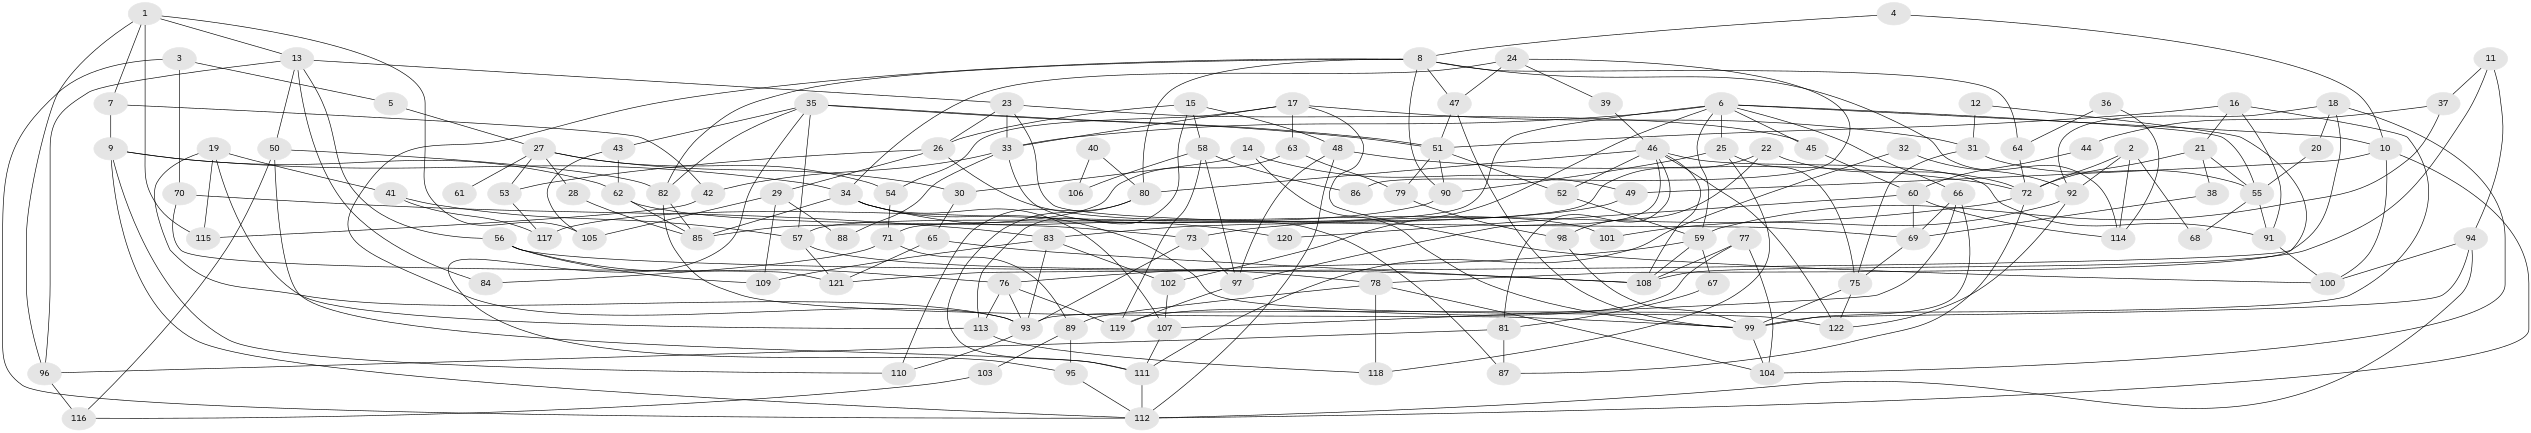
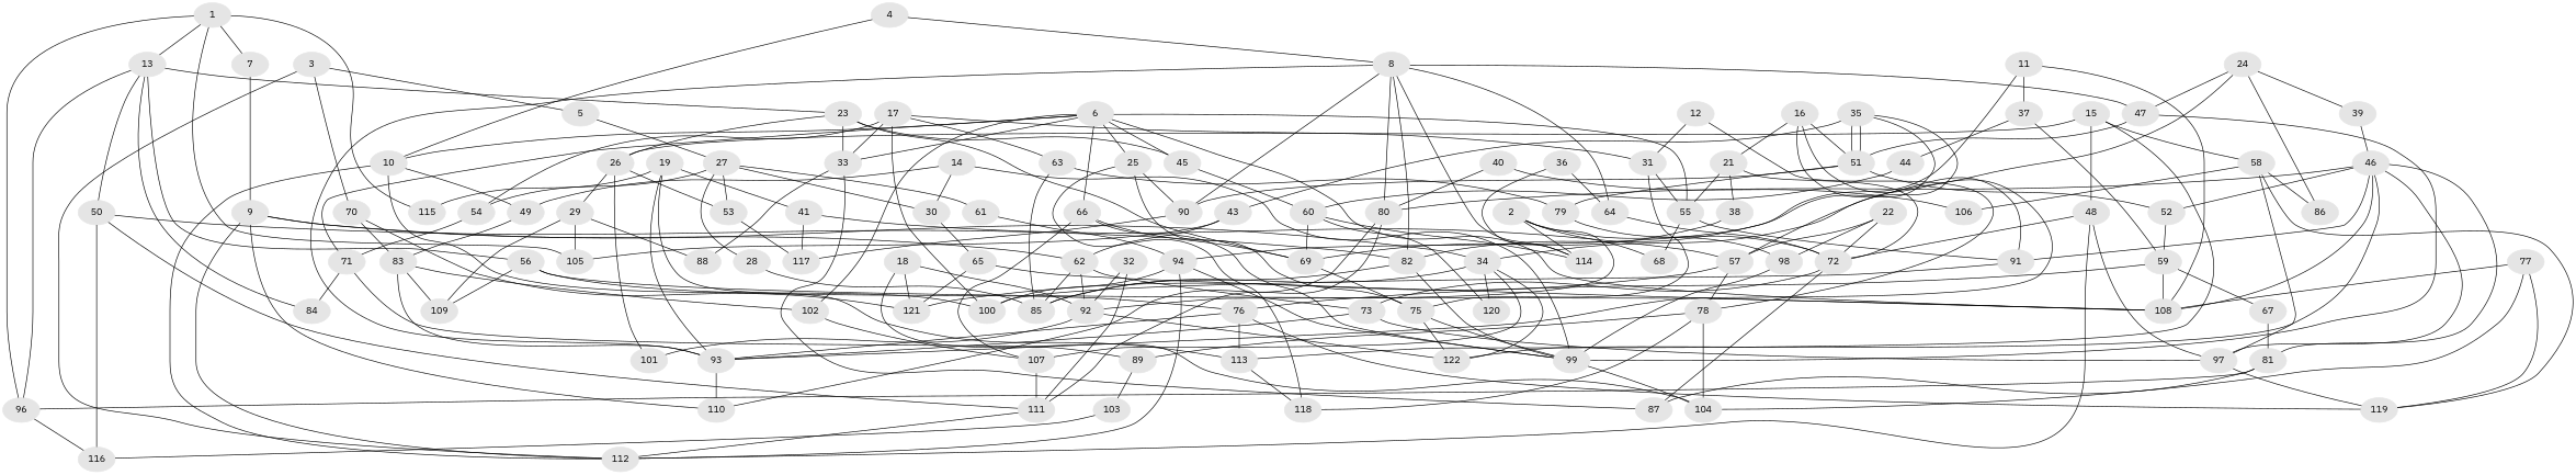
  graph {
    fontname="IBM Plex Sans"
    node [color=gray90 fontname="IBM Plex Sans" style=filled]
    edge [fontname="IBM Plex Sans"]
    1
    7
    13
    96
    105
    115
    9
-   42
    23
    50
    56
    84
    116
    2
    68
    72
    92
    114
    87
    73
    101
    122
    3
    5
    70
    112
    27
    121
    83
    4
    8
    10
    47
    64
    80
    82
    90
    93
    49
    100
    30
    54
    53
    28
    61
    6
    25
    33
    45
    55
    66
    71
    102
    108
    75
    118
    88
    60
    91
    99
    69
    107
    89
    34
    62
    110
    51
    111
    85
    117
    120
    11
    37
    94
    44
    59
    12
    31
    78
    104
    26
    109
    76
    14
    65
    15
    48
    58
    113
    29
    97
    86
    106
    119
    16
    21
    38
    52
    79
    17
    63
    18
-   20
    19
    41
    57
    22
    98
    24
    39
    46
    32
    35
    43
-   95
    36
    67
    81
    40
    103
    77
    1 -- 7
    1 -- 13
    1 -- 96
    1 -- 105
    1 -- 115
    7 -- 9
-   7 -- 42
    13 -- 96
    13 -- 23
    13 -- 50
    13 -- 56
    13 -- 84
    96 -- 116
    9 -- 112
    9 -- 34
    9 -- 62
    9 -- 110
-   42 -- 115
    23 -- 33
    23 -- 45
    23 -- 69
    23 -- 26
    50 -- 116
    50 -- 82
    50 -- 111
    56 -- 108
    56 -- 109
    56 -- 76
    2 -- 68
    2 -- 72
    2 -- 92
    2 -- 114
    72 -- 87
    72 -- 73
    92 -- 101
    92 -- 122
    73 -- 93
    73 -- 97
    3 -- 5
    3 -- 70
    3 -- 112
    5 -- 27
    70 -- 121
    70 -- 83
    27 -- 30
    27 -- 54
    27 -- 53
    27 -- 28
    27 -- 61
    83 -- 93
    83 -- 102
    83 -- 109
    4 -- 8
    4 -- 10
    8 -- 114
    8 -- 47
    8 -- 64
    8 -- 80
    8 -- 82
    8 -- 90
    8 -- 93
    10 -- 112
    10 -- 49
    10 -- 100
    47 -- 99
    47 -- 51
    64 -- 72
    80 -- 110
    80 -- 111
    82 -- 99
    82 -- 85
    90 -- 117
    93 -- 110
    49 -- 83
    30 -- 65
    54 -- 71
    53 -- 117
    28 -- 85
+   61 -- 94
    6 -- 10
    6 -- 25
    6 -- 33
    6 -- 45
    6 -- 55
    6 -- 66
    6 -- 71
    6 -- 102
-   6 -- 59
+   6 -- 108
    25 -- 90
    25 -- 75
    25 -- 118
-   33 -- 42
    33 -- 87
    33 -- 88
    45 -- 60
    55 -- 68
    55 -- 91
    66 -- 99
    66 -- 69
    66 -- 107
    71 -- 84
    71 -- 89
    102 -- 107
    75 -- 122
    75 -- 99
    60 -- 114
    60 -- 69
    60 -- 120
    91 -- 100
    99 -- 104
    69 -- 75
    107 -- 111
-   89 -- 95
    89 -- 103
    34 -- 122
    34 -- 107
    34 -- 85
    34 -- 120
+   62 -- 92
    62 -- 73
    62 -- 85
    51 -- 90
    51 -- 52
    51 -- 79
    111 -- 112
    11 -- 108
    11 -- 37
    11 -- 94
    37 -- 44
    37 -- 59
    94 -- 112
    94 -- 100
    94 -- 99
    44 -- 60
    59 -- 108
    59 -- 76
    59 -- 67
    12 -- 31
    12 -- 78
    31 -- 55
    31 -- 75
    78 -- 118
    78 -- 89
    78 -- 104
    26 -- 101
    26 -- 53
    26 -- 29
    76 -- 93
    76 -- 113
    76 -- 119
    14 -- 49
    14 -- 30
    14 -- 99
    65 -- 121
    65 -- 108
    15 -- 26
    15 -- 48
    15 -- 58
    15 -- 113
    48 -- 72
    48 -- 112
    48 -- 97
    58 -- 97
    58 -- 86
    58 -- 106
    58 -- 119
    113 -- 118
    29 -- 105
    29 -- 88
    29 -- 109
    97 -- 119
    16 -- 93
    16 -- 91
    16 -- 51
    16 -- 21
    21 -- 72
    21 -- 55
    21 -- 38
    38 -- 69
    52 -- 59
    79 -- 98
    17 -- 100
    17 -- 54
    17 -- 33
    17 -- 31
    17 -- 63
    63 -- 85
    63 -- 79
    18 -- 92
    18 -- 121
    18 -- 104
-   18 -- 20
-   20 -- 55
    19 -- 115
    19 -- 93
    19 -- 113
    19 -- 41
    41 -- 117
    41 -- 57
    57 -- 121
    57 -- 78
    22 -- 72
    22 -- 57
    22 -- 98
    98 -- 99
    24 -- 47
    24 -- 34
    24 -- 86
    24 -- 39
    39 -- 46
    46 -- 122
    46 -- 80
    46 -- 108
    46 -- 91
    46 -- 97
    46 -- 52
    46 -- 81
    32 -- 92
    32 -- 111
    35 -- 82
    35 -- 51
    35 -- 51
    35 -- 57
    35 -- 43
-   35 -- 95
    43 -- 105
    43 -- 62
-   95 -- 112
    36 -- 114
    36 -- 64
    67 -- 81
    81 -- 96
    81 -- 87
    40 -- 80
    40 -- 106
    103 -- 116
    77 -- 108
    77 -- 104
    77 -- 119
  }
